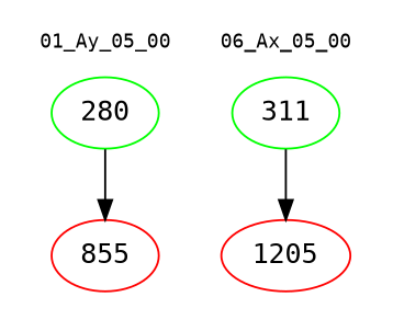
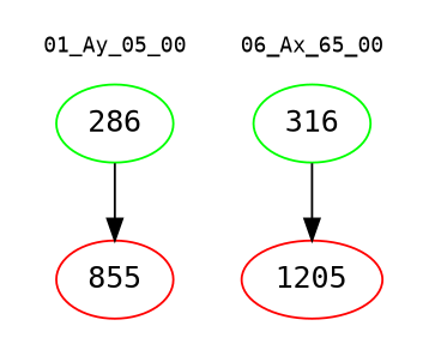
  digraph {
    fontname="DejaVu Sans Mono"
    node [color=green fontname="DejaVu Sans Mono"]
    edge [color=black fontname="DejaVu Sans Mono"]
-   n1 [label=280]
+   n1 [label=286]
    n2 [color=red label=855]
-   n3 [label=311]
+   n3 [label=316]
    n4 [color=red label=1205]
    subgraph cluster_1 {
      color=white
      fontsize=10
      label="01_Ay_05_00"
      n1
      n2
    }
    subgraph cluster_2 {
      color=white
      fontsize=10
-     label="06_Ax_05_00"
+     label="06_Ax_65_00"
      n3
      n4
    }
    n1 -> n2
    n3 -> n4
  }
